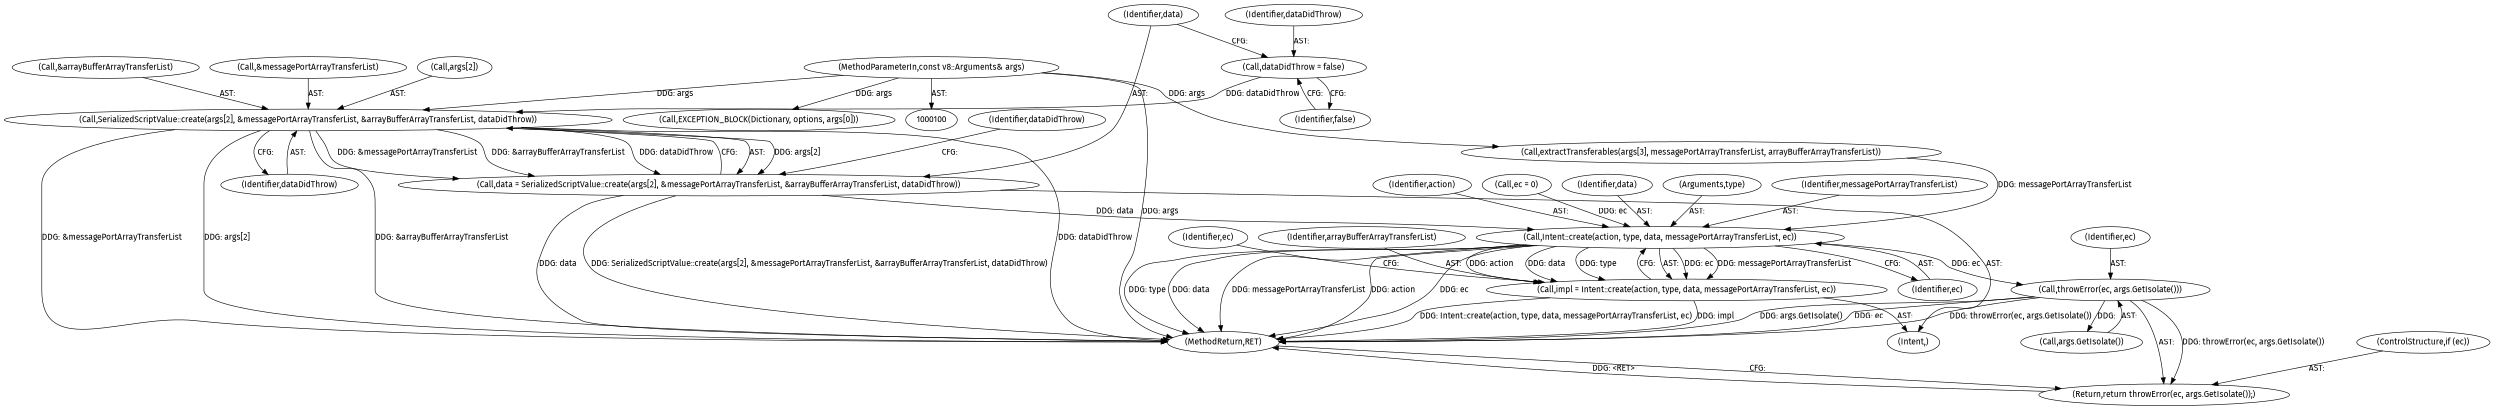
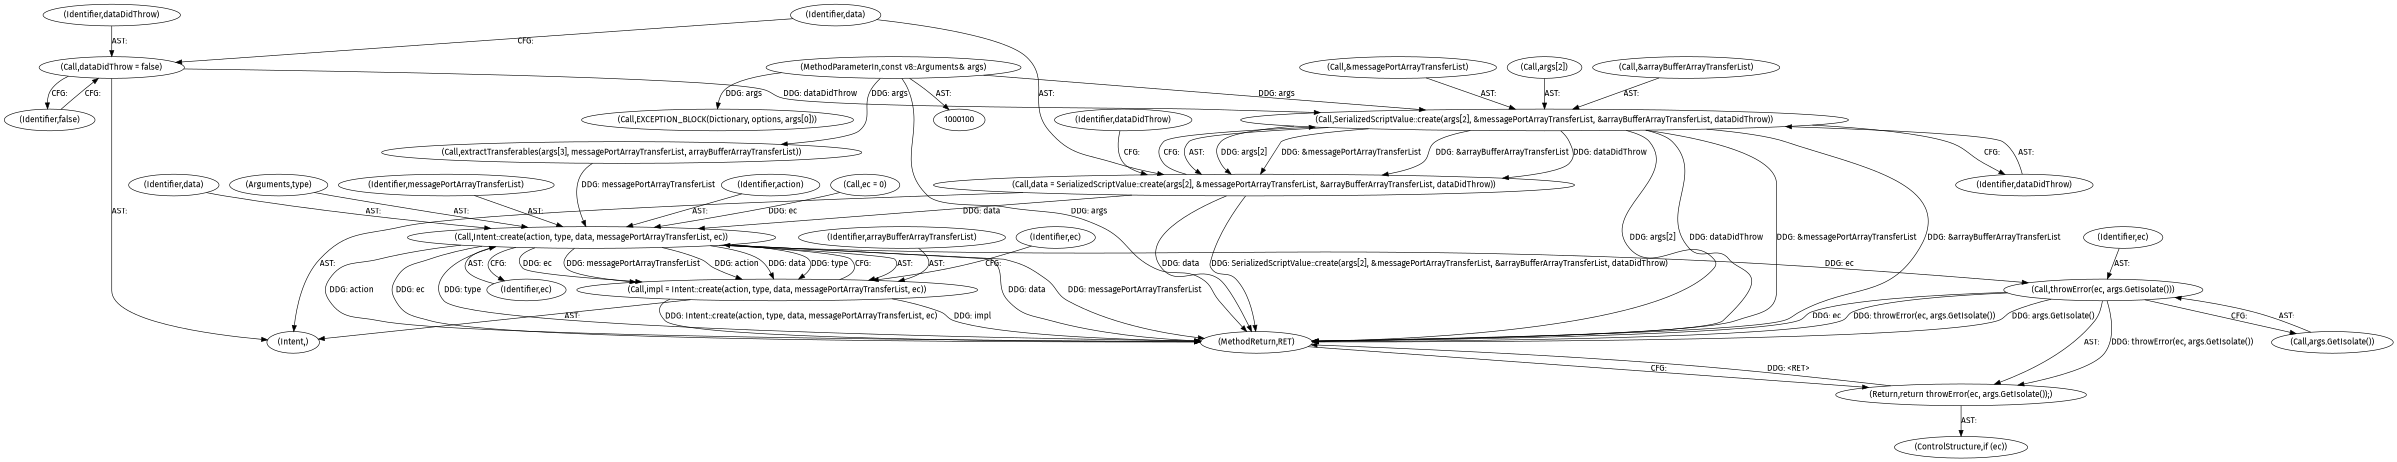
  digraph {
    fontname="Fira Sans"
    node [fontname="Fira Sans"]
    edge [fontname="Fira Sans"]
    n1 [label="(Call,SerializedScriptValue::create(args[2], &messagePortArrayTransferList, &arrayBufferArrayTransferList, dataDidThrow))"]
    n2 [label="(Call,data = SerializedScriptValue::create(args[2], &messagePortArrayTransferList, &arrayBufferArrayTransferList, dataDidThrow))"]
    n3 [label="(Identifier,dataDidThrow)"]
    n4 [label="(MethodReturn,RET)"]
    n5 [label="(Intent,)"]
    n6 [label="(Call,Intent::create(action, type, data, messagePortArrayTransferList, ec))"]
    n7 [label="(Return,return throwError(ec, args.GetIsolate());)"]
    n8 [label="(MethodParameterIn,const v8::Arguments& args)"]
    n9 [label="(Call,EXCEPTION_BLOCK(Dictionary, options, args[0]))"]
    n10 [label="(Call,extractTransferables(args[3], messagePortArrayTransferList, arrayBufferArrayTransferList))"]
    1000100
    n12 [label="(Call,dataDidThrow = false)"]
    n13 [label="(Identifier,false)"]
    n14 [label="(Call,impl = Intent::create(action, type, data, messagePortArrayTransferList, ec))"]
    n15 [label="(Call,throwError(ec, args.GetIsolate()))"]
    n16 [label="(Identifier,ec)"]
    n17 [label="(Call,args.GetIsolate())"]
    n18 [label="(ControlStructure,if (ec))"]
    n19 [label="(Call,ec = 0)"]
    n20 [label="(Identifier,dataDidThrow)"]
    n21 [label="(Identifier,dataDidThrow)"]
    n22 [label="(Identifier,ec)"]
    n23 [label="(Identifier,data)"]
    n24 [label="(Identifier,data)"]
    n25 [label="(Arguments,type)"]
    n26 [label="(Call,&arrayBufferArrayTransferList)"]
    n27 [label="(Call,&messagePortArrayTransferList)"]
    n28 [label="(Identifier,arrayBufferArrayTransferList)"]
    n29 [label="(Identifier,ec)"]
    n30 [label="(Identifier,messagePortArrayTransferList)"]
    n31 [label="(Identifier,action)"]
    n32 [label="(Call,args[2])"]
    n1 -> n2 [label="AST: "]
    n1 -> n2 [label="DDG: args[2]"]
    n1 -> n2 [label="DDG: &messagePortArrayTransferList"]
    n1 -> n2 [label="DDG: &arrayBufferArrayTransferList"]
    n1 -> n2 [label="DDG: dataDidThrow"]
    n1 -> n3 [label="CFG: "]
    n1 -> n4 [label="DDG: &arrayBufferArrayTransferList"]
    n1 -> n4 [label="DDG: dataDidThrow"]
    n1 -> n4 [label="DDG: &messagePortArrayTransferList"]
    n1 -> n4 [label="DDG: args[2]"]
    n2 -> n1 [label="CFG: "]
    n2 -> n4 [label="DDG: data"]
    n2 -> n4 [label="DDG: SerializedScriptValue::create(args[2], &messagePortArrayTransferList, &arrayBufferArrayTransferList, dataDidThrow)"]
    n2 -> n5 [label="AST: "]
    n2 -> n6 [label="DDG: data"]
    n3 -> n1 [label="AST: "]
    n4 -> n7 [label="CFG: "]
    n6 -> n4 [label="DDG: data"]
    n6 -> n4 [label="DDG: messagePortArrayTransferList"]
    n6 -> n4 [label="DDG: action"]
    n6 -> n4 [label="DDG: ec"]
    n6 -> n4 [label="DDG: type"]
    n6 -> n14 [label="AST: "]
    n6 -> n14 [label="DDG: ec"]
    n6 -> n14 [label="DDG: messagePortArrayTransferList"]
    n6 -> n14 [label="DDG: action"]
    n6 -> n14 [label="DDG: data"]
    n6 -> n14 [label="DDG: type"]
    n6 -> n15 [label="DDG: ec"]
    n6 -> n16 [label="CFG: "]
    n7 -> n4 [label="DDG: <RET>"]
-   n18 -> n7 [label="AST: "]
+   n7 -> n18 [label="AST: "]
    n8 -> n1 [label="DDG: args"]
    n8 -> n4 [label="DDG: args"]
    n8 -> n9 [label="DDG: args"]
    n8 -> n10 [label="DDG: args"]
    n8 -> 1000100 [label="AST: "]
    n10 -> n6 [label="DDG: messagePortArrayTransferList"]
    n12 -> n1 [label="DDG: dataDidThrow"]
+   n12 -> n5 [label="AST: "]
    n12 -> n13 [label="CFG: "]
    n13 -> n12 [label="CFG: "]
    n14 -> n4 [label="DDG: impl"]
    n14 -> n4 [label="DDG: Intent::create(action, type, data, messagePortArrayTransferList, ec)"]
    n14 -> n5 [label="AST: "]
    n14 -> n6 [label="CFG: "]
    n15 -> n4 [label="DDG: args.GetIsolate()"]
    n15 -> n4 [label="DDG: ec"]
    n15 -> n4 [label="DDG: throwError(ec, args.GetIsolate())"]
    n15 -> n7 [label="AST: "]
    n15 -> n7 [label="DDG: throwError(ec, args.GetIsolate())"]
-   n15 -> n17 [label="DDG: "]
+   n15 -> n17 [label="CFG: "]
    n16 -> n6 [label="AST: "]
    n17 -> n15 [label="AST: "]
    n19 -> n6 [label="DDG: ec"]
    n20 -> n2 [label="CFG: "]
    n21 -> n12 [label="AST: "]
    n22 -> n15 [label="AST: "]
    n23 -> n6 [label="AST: "]
    n24 -> n2 [label="AST: "]
    n24 -> n12 [label="CFG: "]
    n25 -> n6 [label="AST: "]
    n26 -> n1 [label="AST: "]
    n27 -> n1 [label="AST: "]
    n28 -> n14 [label="AST: "]
    n29 -> n14 [label="CFG: "]
    n30 -> n6 [label="AST: "]
    n31 -> n6 [label="AST: "]
    n32 -> n1 [label="AST: "]
  }
